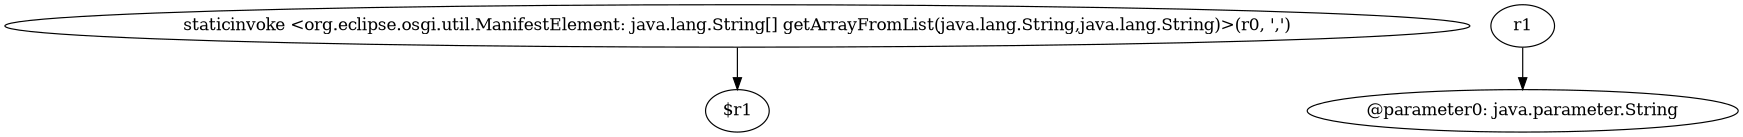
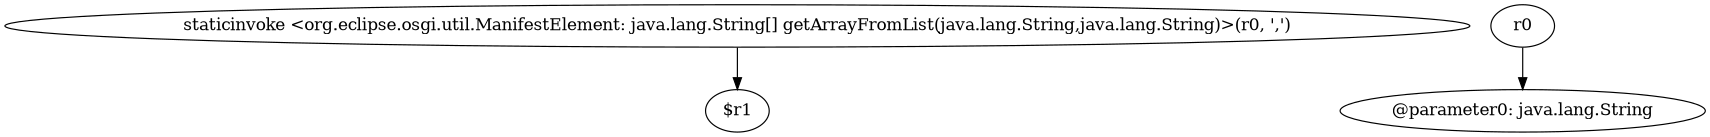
  digraph {
    n1 [label="staticinvoke <org.eclipse.osgi.util.ManifestElement: java.lang.String[] getArrayFromList(java.lang.String,java.lang.String)>(r0, ',')"]
    n2 [label="$r1"]
-   n3 [label="@parameter0: java.parameter.String"]
-   n4 [label=r1]
+   n3 [label="@parameter0: java.lang.String"]
+   n4 [label=r0]
    n1 -> n2
    n4 -> n3
  }
